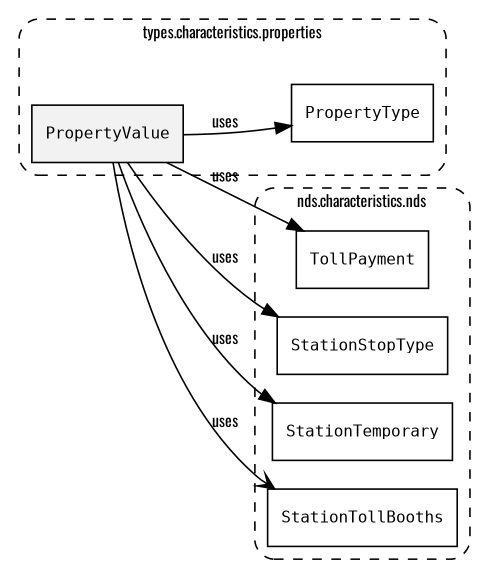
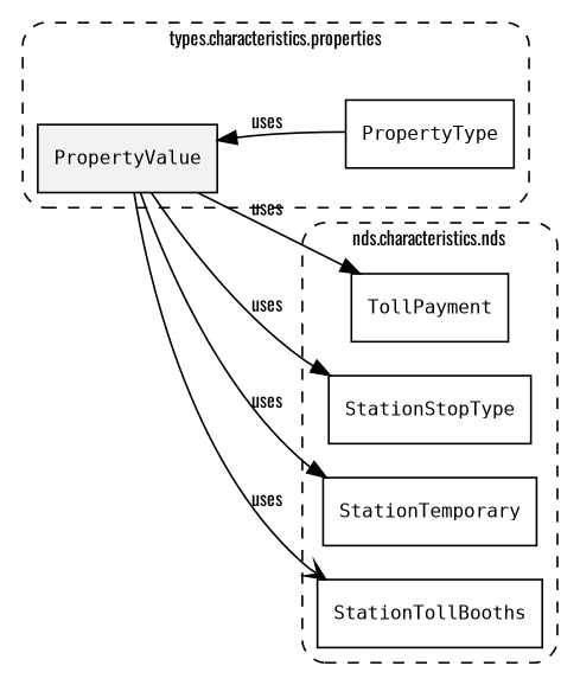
  digraph {
    fontname=Oswald
    fontsize=10
    rankdir=LR
    node [fontname=Oswald fontsize=10 shape=box]
    edge [arrowhead=normal fontname=Oswald fontsize=10]
    n1 [fillcolor="#0000000D" label=<<font face="monospace"><table align="center" border="0" cellspacing="0" cellpadding="0"><tr><td href="../../../content/packages/nds.characteristics.properties.html#Choice-PropertyValue" title="Choice defined in nds.characteristics.properties">PropertyValue</td></tr></table></font>> style=filled]
    n2 [label=<<font face="monospace"><table align="center" border="0" cellspacing="0" cellpadding="0"><tr><td href="../../../content/packages/nds.characteristics.properties.html#Enum-PropertyType" title="Enum defined in nds.characteristics.properties">PropertyType</td></tr></table></font>>]
    n3 [label=<<font face="monospace"><table align="center" border="0" cellspacing="0" cellpadding="0"><tr><td href="../../../content/packages/nds.characteristics.types.html#Structure-TollPayment" title="Structure defined in nds.characteristics.types">TollPayment</td></tr></table></font>>]
    n4 [label=<<font face="monospace"><table align="center" border="0" cellspacing="0" cellpadding="0"><tr><td href="../../../content/packages/nds.characteristics.types.html#Enum-StationStopType" title="Enum defined in nds.characteristics.types">StationStopType</td></tr></table></font>>]
    n5 [label=<<font face="monospace"><table align="center" border="0" cellspacing="0" cellpadding="0"><tr><td href="../../../content/packages/nds.characteristics.types.html#Subtype-StationTemporary" title="Subtype defined in nds.characteristics.types">StationTemporary</td></tr></table></font>>]
    n6 [label=<<font face="monospace"><table align="center" border="0" cellspacing="0" cellpadding="0"><tr><td href="../../../content/packages/nds.characteristics.types.html#Subtype-StationTollBooths" title="Subtype defined in nds.characteristics.types">StationTollBooths</td></tr></table></font>>]
    subgraph cluster_1 {
      label="types.characteristics.properties"
      style="dashed, rounded"
      n1
      n2
    }
    subgraph cluster_2 {
      label="nds.characteristics.nds"
      style="dashed, rounded"
      n3
      n4
      n5
      n6
    }
-   n1 -> n2 [label=uses]
+   n2 -> n1 [label=uses]
    n1 -> n3 [label=uses]
    n1 -> n4 [label=uses]
    n1 -> n5 [label=uses]
    n1 -> n6 [arrowhead=vee label=uses]
  }
